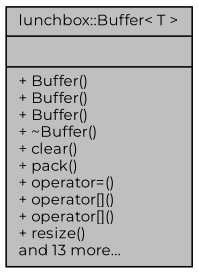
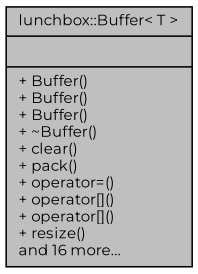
  digraph {
    fontname=Montserrat
-   n1 [color=black fillcolor=grey75 fontcolor=black fontname=Montserrat fontsize=10 height=0.2 label="{lunchbox::Buffer\< T \>\n||+ Buffer()\l+ Buffer()\l+ Buffer()\l+ ~Buffer()\l+ clear()\l+ pack()\l+ operator=()\l+ operator[]()\l+ operator[]()\l+ resize()\land 13 more...\l}" shape=record style=filled width=0.4]
+   n1 [color=black fillcolor=grey75 fontcolor=black fontname=Montserrat fontsize=10 height=0.2 label="{lunchbox::Buffer\< T \>\n||+ Buffer()\l+ Buffer()\l+ Buffer()\l+ ~Buffer()\l+ clear()\l+ pack()\l+ operator=()\l+ operator[]()\l+ operator[]()\l+ resize()\land 16 more...\l}" shape=record style=filled width=0.4]
  }
